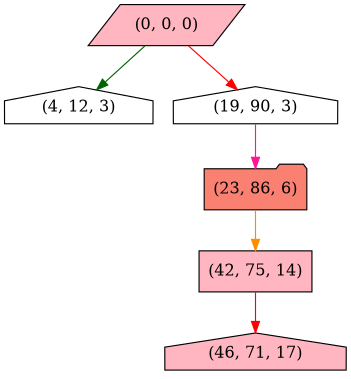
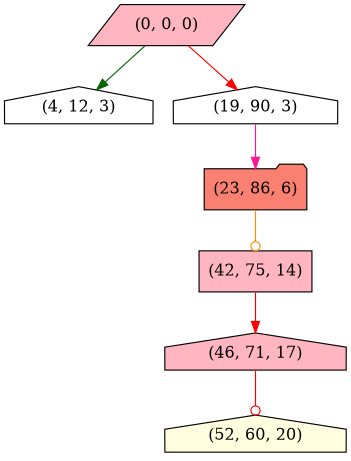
  digraph {
    node [fillcolor=lightpink shape=house style=filled]
    edge [arrowhead=normal color=red]
    "(0, 0, 0)" [shape=parallelogram]
    "(4, 12, 3)" [fillcolor=white]
    "(19, 90, 3)" [fillcolor=white]
    "(23, 86, 6)" [fillcolor=salmon shape=folder]
    "(42, 75, 14)" [shape=box]
    "(46, 71, 17)"
+   "(52, 60, 20)" [fillcolor=lightyellow]
    "(0, 0, 0)" -> "(4, 12, 3)" [color=darkgreen]
    "(0, 0, 0)" -> "(19, 90, 3)"
    "(19, 90, 3)" -> "(23, 86, 6)" [color=deeppink]
-   "(23, 86, 6)" -> "(42, 75, 14)" [color=darkorange]
+   "(23, 86, 6)" -> "(42, 75, 14)" [arrowhead=odot color=darkorange]
    "(42, 75, 14)" -> "(46, 71, 17)"
+   "(46, 71, 17)" -> "(52, 60, 20)" [arrowhead=odot]
  }
